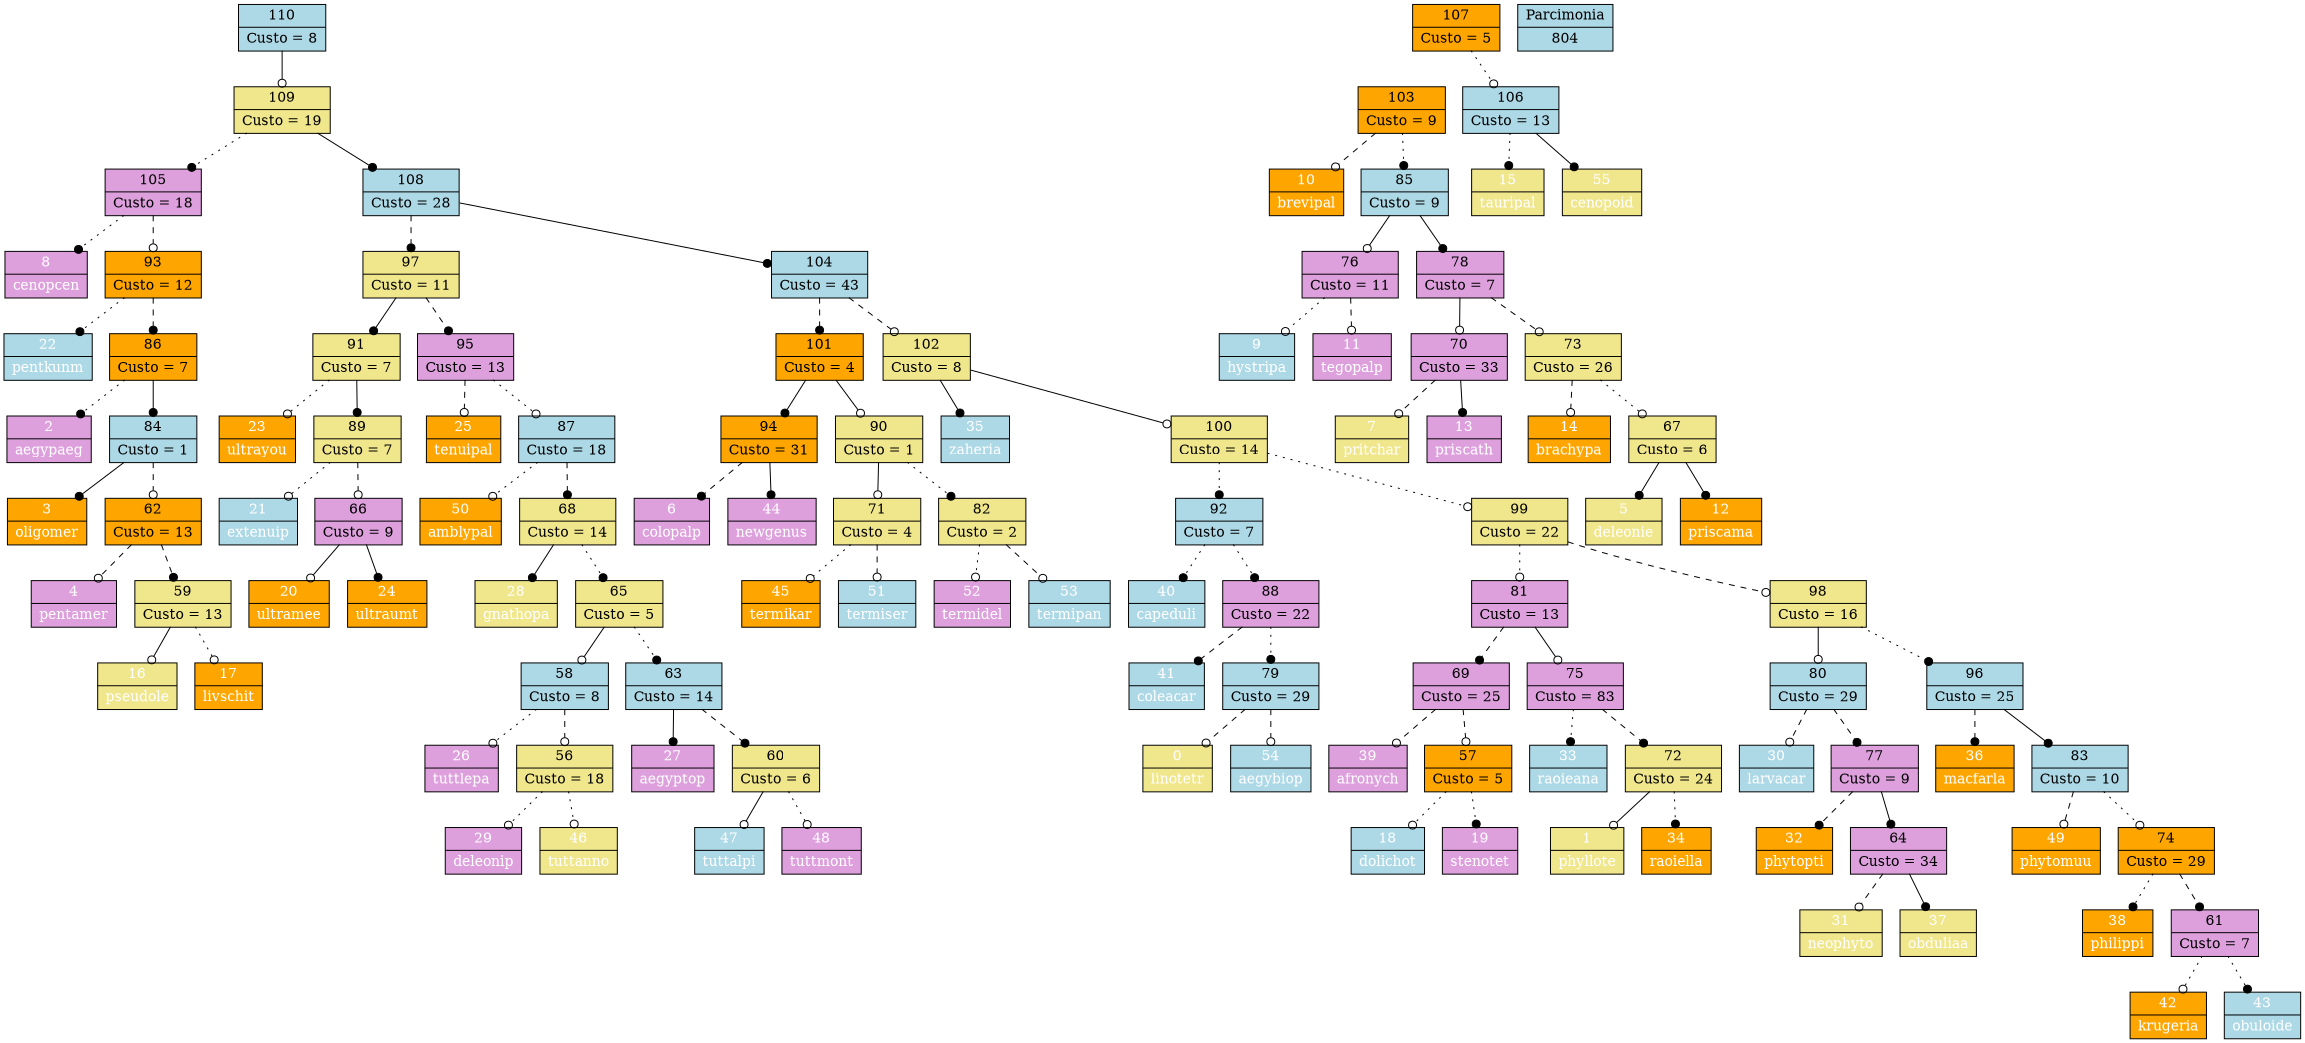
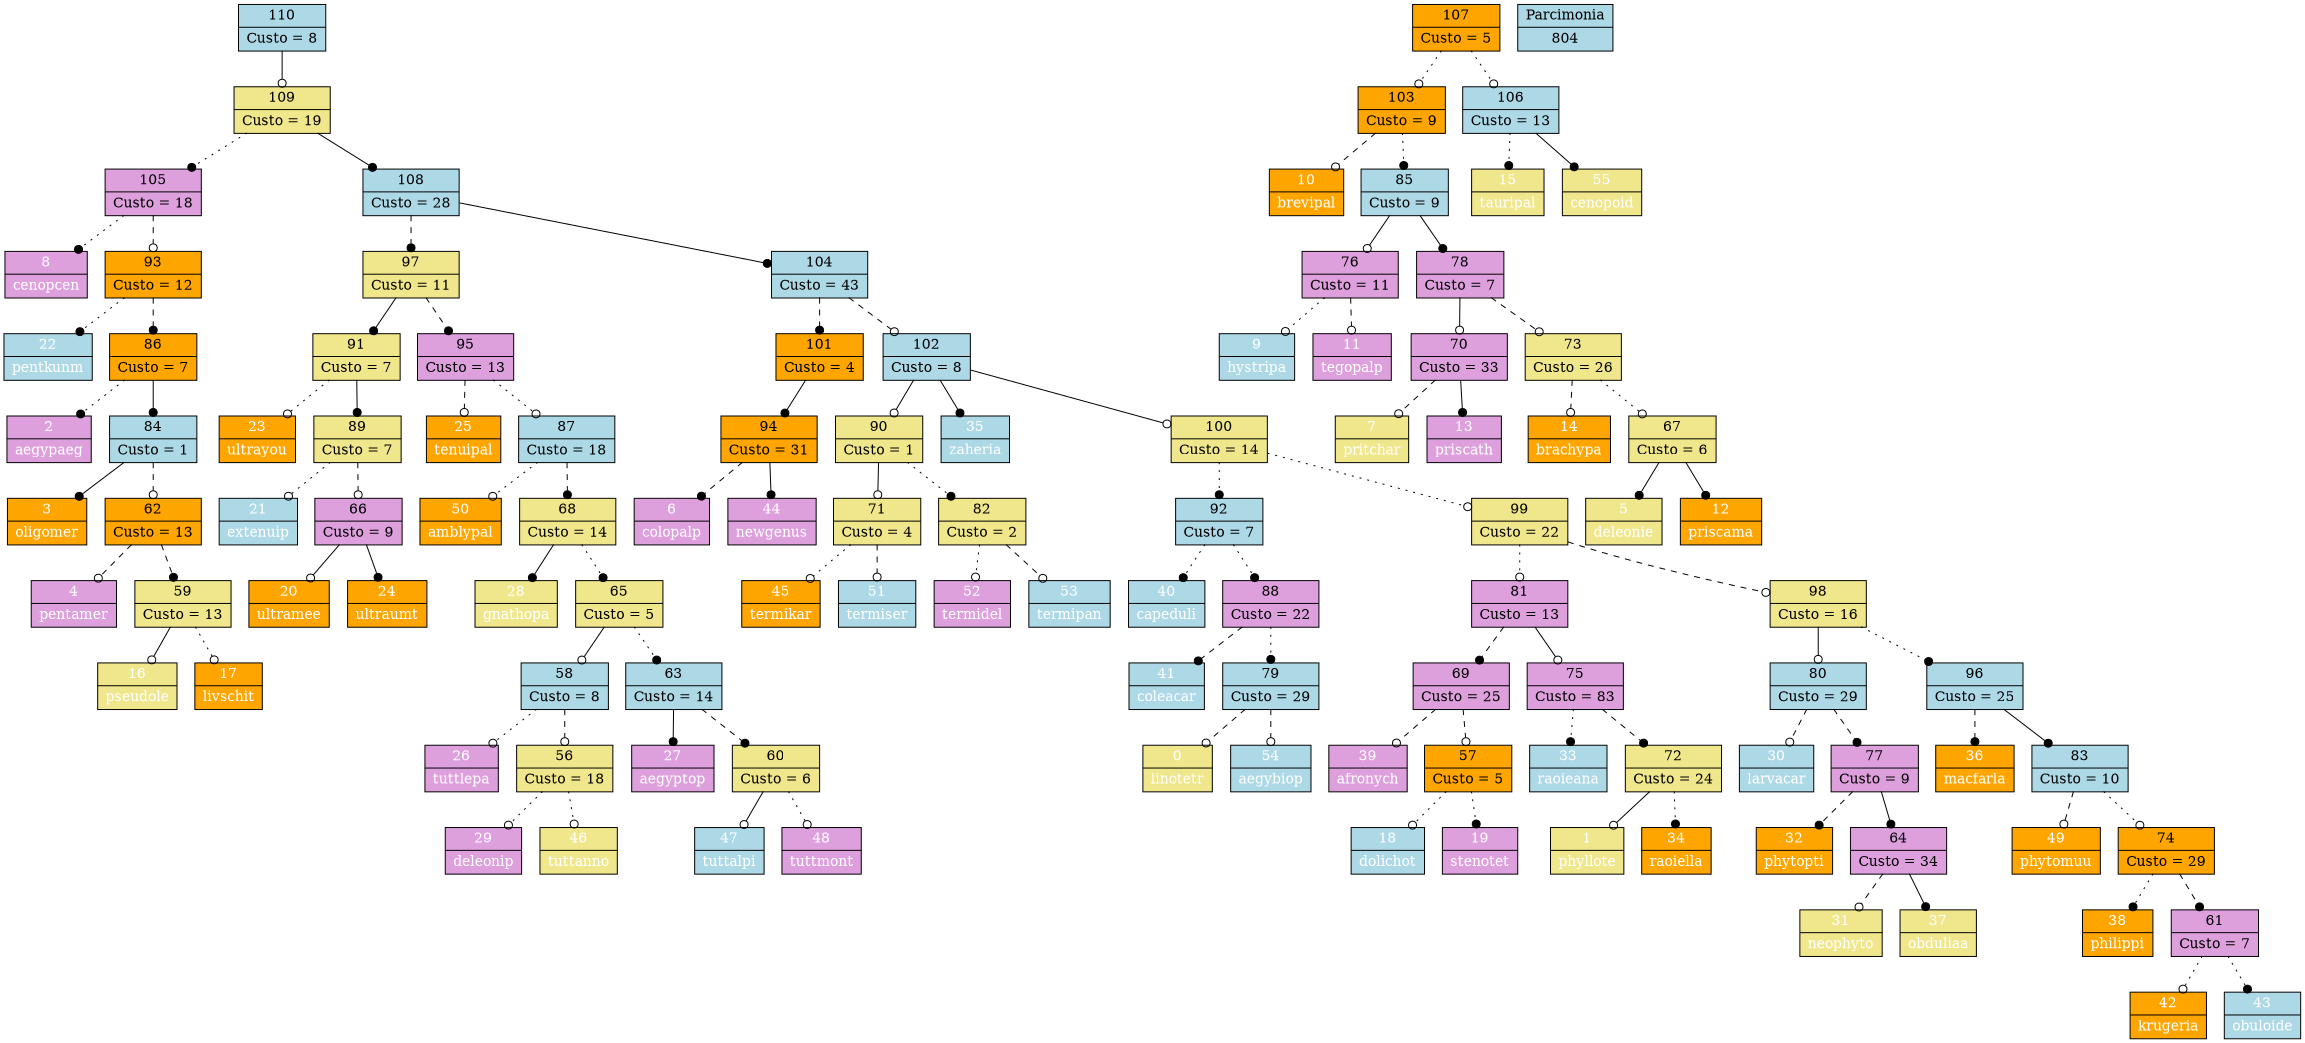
  digraph {
    node [fillcolor=lightblue shape=record style=filled]
    edge [arrowhead=odot style=dotted]
    n1 [color=black fillcolor=khaki fontcolor=white fontsize=14 height=0.5 label="{0 | linotetr}"]
    n2 [color=black fillcolor=khaki fontcolor=white fontsize=14 height=0.5 label="{1 | phyllote}"]
    n3 [color=black fillcolor=plum fontcolor=white fontsize=14 height=0.5 label="{2 | aegypaeg}"]
    n4 [color=black fillcolor=orange fontcolor=white fontsize=14 height=0.5 label="{3 | oligomer}"]
    n5 [color=black fillcolor=plum fontcolor=white fontsize=14 height=0.5 label="{4 | pentamer}"]
    n6 [color=black fillcolor=khaki fontcolor=white fontsize=14 height=0.5 label="{5 | deleonie}"]
    n7 [color=black fillcolor=plum fontcolor=white fontsize=14 height=0.5 label="{6 | colopalp}"]
    n8 [color=black fillcolor=khaki fontcolor=white fontsize=14 height=0.5 label="{7 | pritchar}"]
    n9 [color=black fillcolor=plum fontcolor=white fontsize=14 height=0.5 label="{8 | cenopcen}"]
    n10 [color=black fontcolor=white fontsize=14 height=0.5 label="{9 | hystripa}"]
    n11 [color=black fillcolor=orange fontcolor=white fontsize=14 height=0.5 label="{10 | brevipal}"]
    n12 [color=black fillcolor=plum fontcolor=white fontsize=14 height=0.5 label="{11 | tegopalp}"]
    n13 [color=black fillcolor=orange fontcolor=white fontsize=14 height=0.5 label="{12 | priscama}"]
    n14 [color=black fillcolor=plum fontcolor=white fontsize=14 height=0.5 label="{13 | priscath}"]
    n15 [color=black fillcolor=orange fontcolor=white fontsize=14 height=0.5 label="{14 | brachypa}"]
    n16 [color=black fillcolor=khaki fontcolor=white fontsize=14 height=0.5 label="{15 | tauripal}"]
    n17 [color=black fillcolor=khaki fontcolor=white fontsize=14 height=0.5 label="{16 | pseudole}"]
    n18 [color=black fillcolor=orange fontcolor=white fontsize=14 height=0.5 label="{17 | livschit}"]
    n19 [color=black fontcolor=white fontsize=14 height=0.5 label="{18 | dolichot}"]
    n20 [color=black fillcolor=plum fontcolor=white fontsize=14 height=0.5 label="{19 | stenotet}"]
    n21 [color=black fillcolor=orange fontcolor=white fontsize=14 height=0.5 label="{20 | ultramee}"]
    n22 [color=black fontcolor=white fontsize=14 height=0.5 label="{21 | extenuip}"]
    n23 [color=black fontcolor=white fontsize=14 height=0.5 label="{22 | pentkunm}"]
    n24 [color=black fillcolor=orange fontcolor=white fontsize=14 height=0.5 label="{23 | ultrayou}"]
    n25 [color=black fillcolor=orange fontcolor=white fontsize=14 height=0.5 label="{24 | ultraumt}"]
    n26 [color=black fillcolor=orange fontcolor=white fontsize=14 height=0.5 label="{25 | tenuipal}"]
    n27 [color=black fillcolor=plum fontcolor=white fontsize=14 height=0.5 label="{26 | tuttlepa}"]
    n28 [color=black fillcolor=plum fontcolor=white fontsize=14 height=0.5 label="{27 | aegyptop}"]
    n29 [color=black fillcolor=khaki fontcolor=white fontsize=14 height=0.5 label="{28 | gnathopa}"]
    n30 [color=black fillcolor=plum fontcolor=white fontsize=14 height=0.5 label="{29 | deleonip}"]
    n31 [color=black fontcolor=white fontsize=14 height=0.5 label="{30 | larvacar}"]
    n32 [color=black fillcolor=khaki fontcolor=white fontsize=14 height=0.5 label="{31 | neophyto}"]
    n33 [color=black fillcolor=orange fontcolor=white fontsize=14 height=0.5 label="{32 | phytopti}"]
    n34 [color=black fontcolor=white fontsize=14 height=0.5 label="{33 | raoieana}"]
    n35 [color=black fillcolor=orange fontcolor=white fontsize=14 height=0.5 label="{34 | raoiella}"]
    n36 [color=black fontcolor=white fontsize=14 height=0.5 label="{35 | zaheria}"]
    n37 [color=black fillcolor=orange fontcolor=white fontsize=14 height=0.5 label="{36 | macfarla}"]
    n38 [color=black fillcolor=khaki fontcolor=white fontsize=14 height=0.5 label="{37 | obduliaa}"]
    n39 [color=black fillcolor=orange fontcolor=white fontsize=14 height=0.5 label="{38 | philippi}"]
    n40 [color=black fillcolor=plum fontcolor=white fontsize=14 height=0.5 label="{39 | afronych}"]
    n41 [color=black fontcolor=white fontsize=14 height=0.5 label="{40 | capeduli}"]
    n42 [color=black fontcolor=white fontsize=14 height=0.5 label="{41 | coleacar}"]
    n43 [color=black fillcolor=orange fontcolor=white fontsize=14 height=0.5 label="{42 | krugeria}"]
    n44 [color=black fontcolor=white fontsize=14 height=0.5 label="{43 | obuloide}"]
    n45 [color=black fillcolor=plum fontcolor=white fontsize=14 height=0.5 label="{44 | newgenus}"]
    n46 [color=black fillcolor=orange fontcolor=white fontsize=14 height=0.5 label="{45 | termikar}"]
    n47 [color=black fillcolor=khaki fontcolor=white fontsize=14 height=0.5 label="{46 | tuttanno}"]
    n48 [color=black fontcolor=white fontsize=14 height=0.5 label="{47 | tuttalpi}"]
    n49 [color=black fillcolor=plum fontcolor=white fontsize=14 height=0.5 label="{48 | tuttmont}"]
    n50 [color=black fillcolor=orange fontcolor=white fontsize=14 height=0.5 label="{49 | phytomuu}"]
    n51 [color=black fillcolor=orange fontcolor=white fontsize=14 height=0.5 label="{50 | amblypal}"]
    n52 [color=black fontcolor=white fontsize=14 height=0.5 label="{51 | termiser}"]
    n53 [color=black fillcolor=plum fontcolor=white fontsize=14 height=0.5 label="{52 | termidel}"]
    n54 [color=black fontcolor=white fontsize=14 height=0.5 label="{53 | termipan}"]
    n55 [color=black fontcolor=white fontsize=14 height=0.5 label="{54 | aegybiop}"]
    n56 [color=black fillcolor=khaki fontcolor=white fontsize=14 height=0.5 label="{55 | cenopoid}"]
    n57 [fillcolor=khaki label="{56|Custo = 18}"]
    n58 [fillcolor=orange label="{57|Custo = 5}"]
    n59 [label="{58|Custo = 8}"]
    n60 [fillcolor=khaki label="{59|Custo = 13}"]
    n61 [fillcolor=khaki label="{60|Custo = 6}"]
    n62 [fillcolor=plum label="{61|Custo = 7}"]
    n63 [fillcolor=orange label="{62|Custo = 13}"]
    n64 [label="{63|Custo = 14}"]
    n65 [fillcolor=plum label="{64|Custo = 34}"]
    n66 [fillcolor=khaki label="{65|Custo = 5}"]
    n67 [fillcolor=plum label="{66|Custo = 9}"]
    n68 [fillcolor=khaki label="{67|Custo = 6}"]
    n69 [fillcolor=khaki label="{68|Custo = 14}"]
    n70 [fillcolor=plum label="{69|Custo = 25}"]
    n71 [fillcolor=plum label="{70|Custo = 33}"]
    n72 [fillcolor=khaki label="{71|Custo = 4}"]
    n73 [fillcolor=khaki label="{72|Custo = 24}"]
    n74 [fillcolor=khaki label="{73|Custo = 26}"]
    n75 [fillcolor=orange label="{74|Custo = 29}"]
    n76 [fillcolor=plum label="{75|Custo = 83}"]
    n77 [fillcolor=plum label="{76|Custo = 11}"]
    n78 [fillcolor=plum label="{77|Custo = 9}"]
    n79 [fillcolor=plum label="{78|Custo = 7}"]
    n80 [label="{79|Custo = 29}"]
    n81 [label="{80|Custo = 29}"]
    n82 [fillcolor=plum label="{81|Custo = 13}"]
    n83 [fillcolor=khaki label="{82|Custo = 2}"]
    n84 [label="{83|Custo = 10}"]
    n85 [label="{84|Custo = 1}"]
    n86 [label="{85|Custo = 9}"]
    n87 [fillcolor=orange label="{86|Custo = 7}"]
    n88 [label="{87|Custo = 18}"]
    n89 [fillcolor=plum label="{88|Custo = 22}"]
    n90 [fillcolor=khaki label="{89|Custo = 7}"]
    n91 [fillcolor=khaki label="{90|Custo = 1}"]
    n92 [fillcolor=khaki label="{91|Custo = 7}"]
    n93 [label="{92|Custo = 7}"]
    n94 [fillcolor=orange label="{93|Custo = 12}"]
    n95 [fillcolor=orange label="{94|Custo = 31}"]
    n96 [fillcolor=plum label="{95|Custo = 13}"]
    n97 [label="{96|Custo = 25}"]
    n98 [fillcolor=khaki label="{97|Custo = 11}"]
    n99 [fillcolor=khaki label="{98|Custo = 16}"]
    n100 [fillcolor=khaki label="{99|Custo = 22}"]
    n101 [fillcolor=khaki label="{100|Custo = 14}"]
    n102 [fillcolor=orange label="{101|Custo = 4}"]
-   n103 [fillcolor=khaki label="{102|Custo = 8}"]
+   n103 [label="{102|Custo = 8}"]
    n104 [fillcolor=orange label="{103|Custo = 9}"]
    n105 [label="{104|Custo = 43}"]
    n106 [fillcolor=plum label="{105|Custo = 18}"]
    n107 [label="{106|Custo = 13}"]
    n108 [fillcolor=orange label="{107|Custo = 5}"]
    n109 [label="{108|Custo = 28}"]
    n110 [fillcolor=khaki label="{109|Custo = 19}"]
    n111 [label="{110|Custo = 8}"]
    n112 [label="{Parcimonia|804}"]
    n57 -> n30
    n57 -> n47
    n58 -> n19
    n58 -> n20 [arrowhead=dot]
    n59 -> n27
    n59 -> n57 [style=dashed]
    n60 -> n17 [style=solid]
    n60 -> n18
    n61 -> n48 [style=solid]
    n61 -> n49
    n62 -> n43
    n62 -> n44 [arrowhead=dot]
    n63 -> n5 [style=dashed]
    n63 -> n60 [arrowhead=dot style=dashed]
    n64 -> n28 [arrowhead=dot style=solid]
    n64 -> n61 [arrowhead=dot style=dashed]
    n65 -> n32 [style=dashed]
    n65 -> n38 [arrowhead=dot style=solid]
    n66 -> n59 [style=solid]
    n66 -> n64 [arrowhead=dot]
    n67 -> n21 [style=solid]
    n67 -> n25 [arrowhead=dot style=solid]
    n68 -> n6 [arrowhead=dot style=solid]
    n68 -> n13 [arrowhead=dot style=solid]
    n69 -> n29 [arrowhead=dot style=solid]
    n69 -> n66 [arrowhead=dot]
    n70 -> n40 [style=dashed]
    n70 -> n58 [style=dashed]
    n71 -> n8 [style=dashed]
    n71 -> n14 [arrowhead=dot style=solid]
    n72 -> n46
    n72 -> n52 [style=dashed]
    n73 -> n2 [style=solid]
    n73 -> n35 [arrowhead=dot]
    n74 -> n15 [style=dashed]
    n74 -> n68
    n75 -> n39 [arrowhead=dot]
    n75 -> n62 [arrowhead=dot style=dashed]
    n76 -> n34 [arrowhead=dot]
    n76 -> n73 [arrowhead=dot style=dashed]
    n77 -> n10
    n77 -> n12 [style=dashed]
    n78 -> n33 [arrowhead=dot style=dashed]
    n78 -> n65 [arrowhead=dot style=solid]
    n79 -> n71 [style=solid]
    n79 -> n74 [style=dashed]
    n80 -> n1 [style=dashed]
    n80 -> n55 [style=dashed]
    n81 -> n31 [style=dashed]
    n81 -> n78 [arrowhead=dot style=dashed]
    n82 -> n70 [arrowhead=dot style=dashed]
    n82 -> n76 [style=solid]
    n83 -> n53
    n83 -> n54 [style=dashed]
    n84 -> n50 [style=dashed]
    n84 -> n75
    n85 -> n4 [arrowhead=dot style=solid]
    n85 -> n63 [style=dashed]
    n86 -> n77 [style=solid]
    n86 -> n79 [arrowhead=dot style=solid]
    n87 -> n3 [arrowhead=dot]
    n87 -> n85 [arrowhead=dot style=solid]
    n88 -> n51
    n88 -> n69 [arrowhead=dot style=dashed]
    n89 -> n42 [arrowhead=dot style=dashed]
    n89 -> n80 [arrowhead=dot]
    n90 -> n22
    n90 -> n67 [style=dashed]
    n91 -> n72 [style=solid]
    n91 -> n83 [arrowhead=dot]
    n92 -> n24
    n92 -> n90 [arrowhead=dot style=solid]
    n93 -> n41 [arrowhead=dot]
    n93 -> n89 [arrowhead=dot]
    n94 -> n23 [arrowhead=dot]
    n94 -> n87 [arrowhead=dot style=dashed]
    n95 -> n7 [arrowhead=dot style=dashed]
    n95 -> n45 [arrowhead=dot style=solid]
    n96 -> n26 [style=dashed]
    n96 -> n88
    n97 -> n37 [arrowhead=dot style=dashed]
    n97 -> n84 [arrowhead=dot style=solid]
    n98 -> n92 [arrowhead=dot style=solid]
    n98 -> n96 [arrowhead=dot style=dashed]
    n99 -> n81 [style=solid]
    n99 -> n97 [arrowhead=dot]
    n100 -> n82
    n100 -> n99 [style=dashed]
    n101 -> n93 [arrowhead=dot]
    n101 -> n100
-   n102 -> n91 [style=solid]
+   n103 -> n91 [style=solid]
    n102 -> n95 [arrowhead=dot style=solid]
    n103 -> n36 [arrowhead=dot style=solid]
    n103 -> n101 [style=solid]
    n104 -> n11 [style=dashed]
    n104 -> n86 [arrowhead=dot]
    n105 -> n102 [arrowhead=dot style=dashed]
    n105 -> n103 [style=dashed]
    n106 -> n9 [arrowhead=dot]
    n106 -> n94 [style=dashed]
    n107 -> n16 [arrowhead=dot]
    n107 -> n56 [arrowhead=dot style=solid]
+   n108 -> n104
    n108 -> n107
    n109 -> n98 [arrowhead=dot style=dashed]
    n109 -> n105 [arrowhead=dot style=solid]
    n110 -> n106 [arrowhead=dot]
    n110 -> n109 [arrowhead=dot style=solid]
    n111 -> n110 [style=solid]
  }
